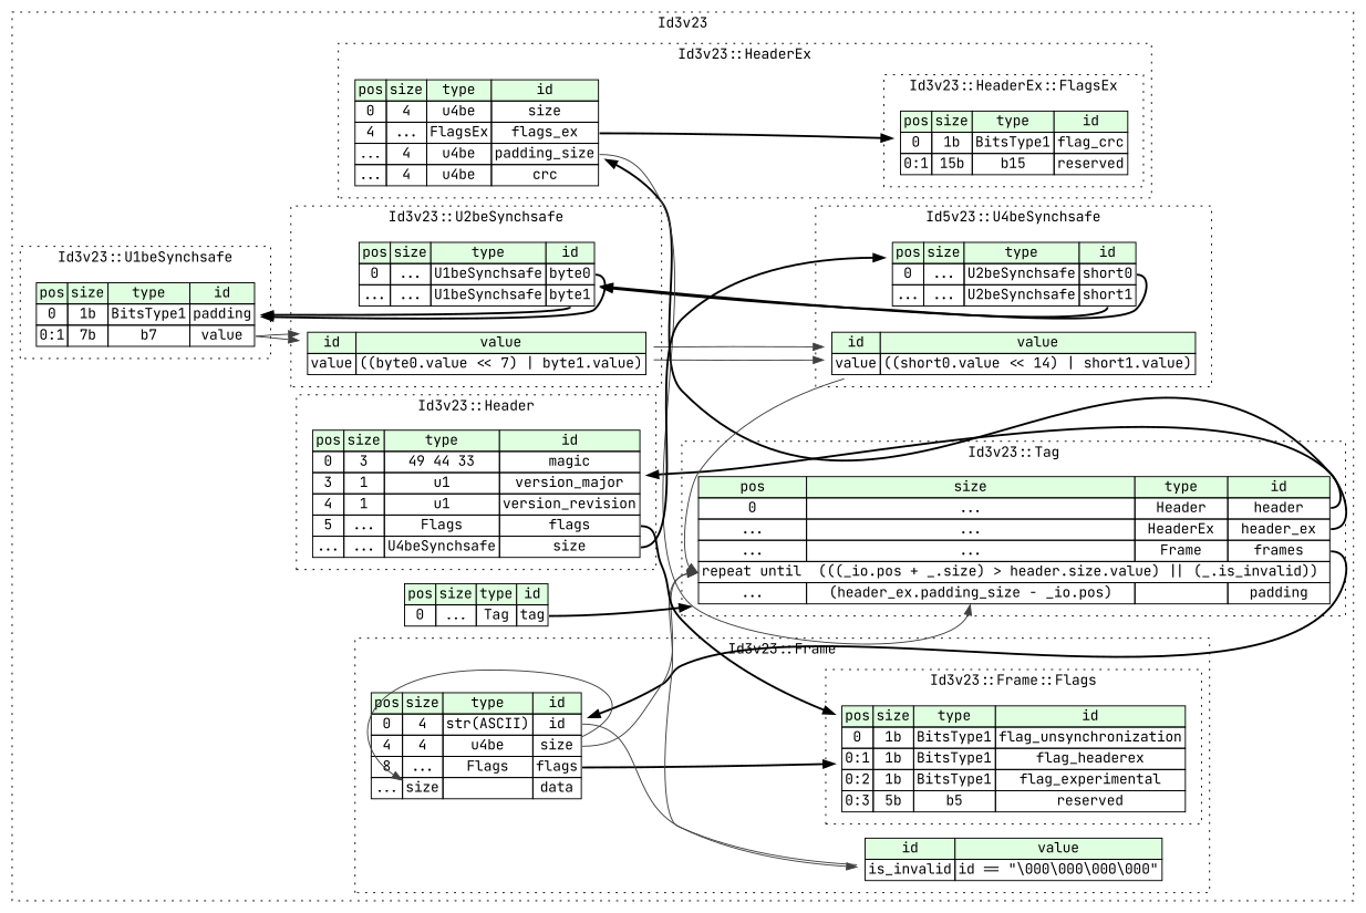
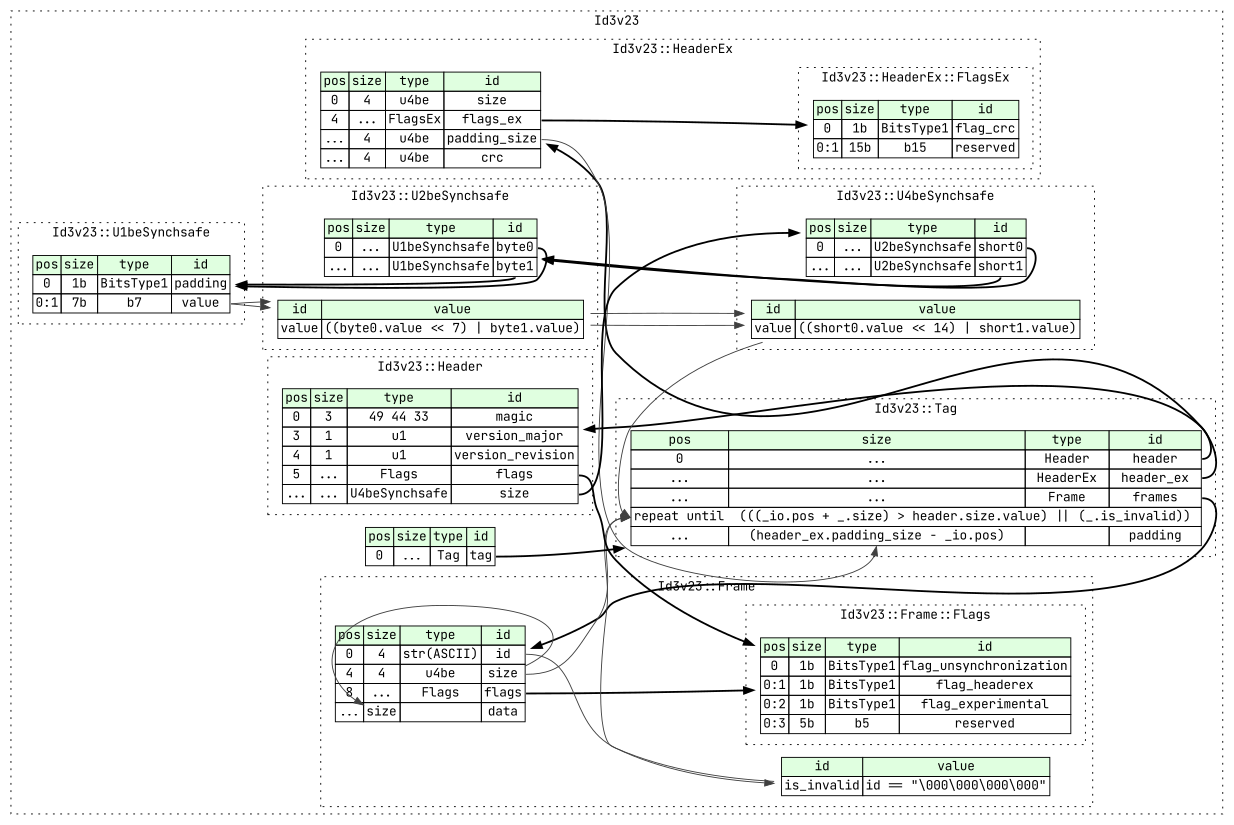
  digraph {
    rankdir=LR
    fontname="JetBrains Mono"
    node [shape=plaintext fontname="JetBrains Mono"]
    edge [tailport=value_type fontname="JetBrains Mono" style=bold]
    n1 [label=<<TABLE BORDER="0" CELLBORDER="1" CELLSPACING="0"> 				<TR><TD BGCOLOR="#E0FFE0">pos</TD><TD BGCOLOR="#E0FFE0">size</TD><TD BGCOLOR="#E0FFE0">type</TD><TD BGCOLOR="#E0FFE0">id</TD></TR> 				<TR><TD PORT="padding_pos">0</TD><TD PORT="padding_size">1b</TD><TD>BitsType1</TD><TD PORT="padding_type">padding</TD></TR> 				<TR><TD PORT="value_pos">0:1</TD><TD PORT="value_size">7b</TD><TD>b7</TD><TD PORT="value_type">value</TD></TR> 			</TABLE>>]
    n2 [label=<<TABLE BORDER="0" CELLBORDER="1" CELLSPACING="0"> 				<TR><TD BGCOLOR="#E0FFE0">pos</TD><TD BGCOLOR="#E0FFE0">size</TD><TD BGCOLOR="#E0FFE0">type</TD><TD BGCOLOR="#E0FFE0">id</TD></TR> 				<TR><TD PORT="byte0_pos">0</TD><TD PORT="byte0_size">...</TD><TD>U1beSynchsafe</TD><TD PORT="byte0_type">byte0</TD></TR> 				<TR><TD PORT="byte1_pos">...</TD><TD PORT="byte1_size">...</TD><TD>U1beSynchsafe</TD><TD PORT="byte1_type">byte1</TD></TR> 			</TABLE>>]
    n3 [label=<<TABLE BORDER="0" CELLBORDER="1" CELLSPACING="0"> 				<TR><TD BGCOLOR="#E0FFE0">id</TD><TD BGCOLOR="#E0FFE0">value</TD></TR> 				<TR><TD>value</TD><TD>((byte0.value &lt;&lt; 7) | byte1.value)</TD></TR> 			</TABLE>>]
    n4 [label=<<TABLE BORDER="0" CELLBORDER="1" CELLSPACING="0"> 				<TR><TD BGCOLOR="#E0FFE0">pos</TD><TD BGCOLOR="#E0FFE0">size</TD><TD BGCOLOR="#E0FFE0">type</TD><TD BGCOLOR="#E0FFE0">id</TD></TR> 				<TR><TD PORT="header_pos">0</TD><TD PORT="header_size">...</TD><TD>Header</TD><TD PORT="header_type">header</TD></TR> 				<TR><TD PORT="header_ex_pos">...</TD><TD PORT="header_ex_size">...</TD><TD>HeaderEx</TD><TD PORT="header_ex_type">header_ex</TD></TR> 				<TR><TD PORT="frames_pos">...</TD><TD PORT="frames_size">...</TD><TD>Frame</TD><TD PORT="frames_type">frames</TD></TR> 				<TR><TD COLSPAN="4" PORT="frames__repeat">repeat until  (((_io.pos + _.size) &gt; header.size.value) || (_.is_invalid)) </TD></TR> 				<TR><TD PORT="padding_pos">...</TD><TD PORT="padding_size">(header_ex.padding_size - _io.pos)</TD><TD></TD><TD PORT="padding_type">padding</TD></TR> 			</TABLE>>]
    n5 [label=<<TABLE BORDER="0" CELLBORDER="1" CELLSPACING="0"> 				<TR><TD BGCOLOR="#E0FFE0">pos</TD><TD BGCOLOR="#E0FFE0">size</TD><TD BGCOLOR="#E0FFE0">type</TD><TD BGCOLOR="#E0FFE0">id</TD></TR> 				<TR><TD PORT="short0_pos">0</TD><TD PORT="short0_size">...</TD><TD>U2beSynchsafe</TD><TD PORT="short0_type">short0</TD></TR> 				<TR><TD PORT="short1_pos">...</TD><TD PORT="short1_size">...</TD><TD>U2beSynchsafe</TD><TD PORT="short1_type">short1</TD></TR> 			</TABLE>>]
    n6 [label=<<TABLE BORDER="0" CELLBORDER="1" CELLSPACING="0"> 				<TR><TD BGCOLOR="#E0FFE0">id</TD><TD BGCOLOR="#E0FFE0">value</TD></TR> 				<TR><TD>value</TD><TD>((short0.value &lt;&lt; 14) | short1.value)</TD></TR> 			</TABLE>>]
    n7 [label=<<TABLE BORDER="0" CELLBORDER="1" CELLSPACING="0"> 					<TR><TD BGCOLOR="#E0FFE0">pos</TD><TD BGCOLOR="#E0FFE0">size</TD><TD BGCOLOR="#E0FFE0">type</TD><TD BGCOLOR="#E0FFE0">id</TD></TR> 					<TR><TD PORT="flag_unsynchronization_pos">0</TD><TD PORT="flag_unsynchronization_size">1b</TD><TD>BitsType1</TD><TD PORT="flag_unsynchronization_type">flag_unsynchronization</TD></TR> 					<TR><TD PORT="flag_headerex_pos">0:1</TD><TD PORT="flag_headerex_size">1b</TD><TD>BitsType1</TD><TD PORT="flag_headerex_type">flag_headerex</TD></TR> 					<TR><TD PORT="flag_experimental_pos">0:2</TD><TD PORT="flag_experimental_size">1b</TD><TD>BitsType1</TD><TD PORT="flag_experimental_type">flag_experimental</TD></TR> 					<TR><TD PORT="reserved_pos">0:3</TD><TD PORT="reserved_size">5b</TD><TD>b5</TD><TD PORT="reserved_type">reserved</TD></TR> 				</TABLE>>]
    n8 [label=<<TABLE BORDER="0" CELLBORDER="1" CELLSPACING="0"> 				<TR><TD BGCOLOR="#E0FFE0">pos</TD><TD BGCOLOR="#E0FFE0">size</TD><TD BGCOLOR="#E0FFE0">type</TD><TD BGCOLOR="#E0FFE0">id</TD></TR> 				<TR><TD PORT="id_pos">0</TD><TD PORT="id_size">4</TD><TD>str(ASCII)</TD><TD PORT="id_type">id</TD></TR> 				<TR><TD PORT="size_pos">4</TD><TD PORT="size_size">4</TD><TD>u4be</TD><TD PORT="size_type">size</TD></TR> 				<TR><TD PORT="flags_pos">8</TD><TD PORT="flags_size">...</TD><TD>Flags</TD><TD PORT="flags_type">flags</TD></TR> 				<TR><TD PORT="data_pos">...</TD><TD PORT="data_size">size</TD><TD></TD><TD PORT="data_type">data</TD></TR> 			</TABLE>>]
    n9 [label=<<TABLE BORDER="0" CELLBORDER="1" CELLSPACING="0"> 				<TR><TD BGCOLOR="#E0FFE0">id</TD><TD BGCOLOR="#E0FFE0">value</TD></TR> 				<TR><TD>is_invalid</TD><TD>id == &quot;\000\000\000\000&quot;</TD></TR> 			</TABLE>>]
    n10 [label=<<TABLE BORDER="0" CELLBORDER="1" CELLSPACING="0"> 					<TR><TD BGCOLOR="#E0FFE0">pos</TD><TD BGCOLOR="#E0FFE0">size</TD><TD BGCOLOR="#E0FFE0">type</TD><TD BGCOLOR="#E0FFE0">id</TD></TR> 					<TR><TD PORT="flag_crc_pos">0</TD><TD PORT="flag_crc_size">1b</TD><TD>BitsType1</TD><TD PORT="flag_crc_type">flag_crc</TD></TR> 					<TR><TD PORT="reserved_pos">0:1</TD><TD PORT="reserved_size">15b</TD><TD>b15</TD><TD PORT="reserved_type">reserved</TD></TR> 				</TABLE>>]
    n11 [label=<<TABLE BORDER="0" CELLBORDER="1" CELLSPACING="0"> 				<TR><TD BGCOLOR="#E0FFE0">pos</TD><TD BGCOLOR="#E0FFE0">size</TD><TD BGCOLOR="#E0FFE0">type</TD><TD BGCOLOR="#E0FFE0">id</TD></TR> 				<TR><TD PORT="size_pos">0</TD><TD PORT="size_size">4</TD><TD>u4be</TD><TD PORT="size_type">size</TD></TR> 				<TR><TD PORT="flags_ex_pos">4</TD><TD PORT="flags_ex_size">...</TD><TD>FlagsEx</TD><TD PORT="flags_ex_type">flags_ex</TD></TR> 				<TR><TD PORT="padding_size_pos">...</TD><TD PORT="padding_size_size">4</TD><TD>u4be</TD><TD PORT="padding_size_type">padding_size</TD></TR> 				<TR><TD PORT="crc_pos">...</TD><TD PORT="crc_size">4</TD><TD>u4be</TD><TD PORT="crc_type">crc</TD></TR> 			</TABLE>>]
    n12 [label=<<TABLE BORDER="0" CELLBORDER="1" CELLSPACING="0"> 				<TR><TD BGCOLOR="#E0FFE0">pos</TD><TD BGCOLOR="#E0FFE0">size</TD><TD BGCOLOR="#E0FFE0">type</TD><TD BGCOLOR="#E0FFE0">id</TD></TR> 				<TR><TD PORT="magic_pos">0</TD><TD PORT="magic_size">3</TD><TD>49 44 33</TD><TD PORT="magic_type">magic</TD></TR> 				<TR><TD PORT="version_major_pos">3</TD><TD PORT="version_major_size">1</TD><TD>u1</TD><TD PORT="version_major_type">version_major</TD></TR> 				<TR><TD PORT="version_revision_pos">4</TD><TD PORT="version_revision_size">1</TD><TD>u1</TD><TD PORT="version_revision_type">version_revision</TD></TR> 				<TR><TD PORT="flags_pos">5</TD><TD PORT="flags_size">...</TD><TD>Flags</TD><TD PORT="flags_type">flags</TD></TR> 				<TR><TD PORT="size_pos">...</TD><TD PORT="size_size">...</TD><TD>U4beSynchsafe</TD><TD PORT="size_type">size</TD></TR> 			</TABLE>>]
    n13 [label=<<TABLE BORDER="0" CELLBORDER="1" CELLSPACING="0"> 			<TR><TD BGCOLOR="#E0FFE0">pos</TD><TD BGCOLOR="#E0FFE0">size</TD><TD BGCOLOR="#E0FFE0">type</TD><TD BGCOLOR="#E0FFE0">id</TD></TR> 			<TR><TD PORT="tag_pos">0</TD><TD PORT="tag_size">...</TD><TD>Tag</TD><TD PORT="tag_type">tag</TD></TR> 		</TABLE>>]
    subgraph cluster_1 {
      label=Id3v23
      style=dotted
      n13
      subgraph cluster_2 {
        label="Id3v23::U1beSynchsafe"
        style=dotted
        n1
      }
      subgraph cluster_3 {
        label="Id3v23::U2beSynchsafe"
        style=dotted
        n2
        n3
      }
      subgraph cluster_4 {
        label="Id3v23::Tag"
        style=dotted
        n4
      }
      subgraph cluster_5 {
-       label="Id5v23::U4beSynchsafe"
+       label="Id3v23::U4beSynchsafe"
        style=dotted
        n5
        n6
      }
      subgraph cluster_6 {
        label="Id3v23::Frame"
        style=dotted
        n8
        n9
        subgraph cluster_7 {
          label="Id3v23::Frame::Flags"
          style=dotted
          n7
        }
      }
      subgraph cluster_8 {
        label="Id3v23::HeaderEx"
        style=dotted
        n11
        subgraph cluster_9 {
          label="Id3v23::HeaderEx::FlagsEx"
          style=dotted
          n10
        }
      }
      subgraph cluster_10 {
        label="Id3v23::Header"
        style=dotted
        n12
        subgraph cluster_11 {
          label="Id3v23::Header::Flags"
          style=dotted
        }
      }
    }
    n1 -> n3 [color="#404040" style=""]
    n1 -> n3 [color="#404040" style=""]
    n2 -> n1 [tailport=byte0_type]
    n2 -> n1 [tailport=byte1_type]
    n3 -> n6 [color="#404040" style=""]
    n3 -> n6 [color="#404040" style=""]
    n4 -> n8 [tailport=frames_type]
    n4 -> n11 [tailport=header_ex_type]
    n4 -> n12 [tailport=header_type]
    n5 -> n2 [tailport=short0_type]
    n5 -> n2 [tailport=short1_type]
    n6 -> n4 [color="#404040" headport=frames__repeat style=""]
    n8 -> n4 [color="#404040" headport=frames__repeat tailport=size_type style=""]
    n8 -> n7 [tailport=flags_type]
    n8 -> n8 [color="#404040" headport=data_size tailport=size_type style=""]
    n8 -> n9 [color="#404040" tailport=id_type style=""]
    n9 -> n4 [color="#404040" headport=frames__repeat tailport=is_invalid_type style=""]
    n11 -> n4 [color="#404040" headport=padding_size tailport=padding_size_type style=""]
    n11 -> n10 [tailport=flags_ex_type]
    n12 -> n5 [tailport=size_type]
    n12 -> n7 [tailport=flags_type]
    n13 -> n4 [tailport=tag_type]
  }
